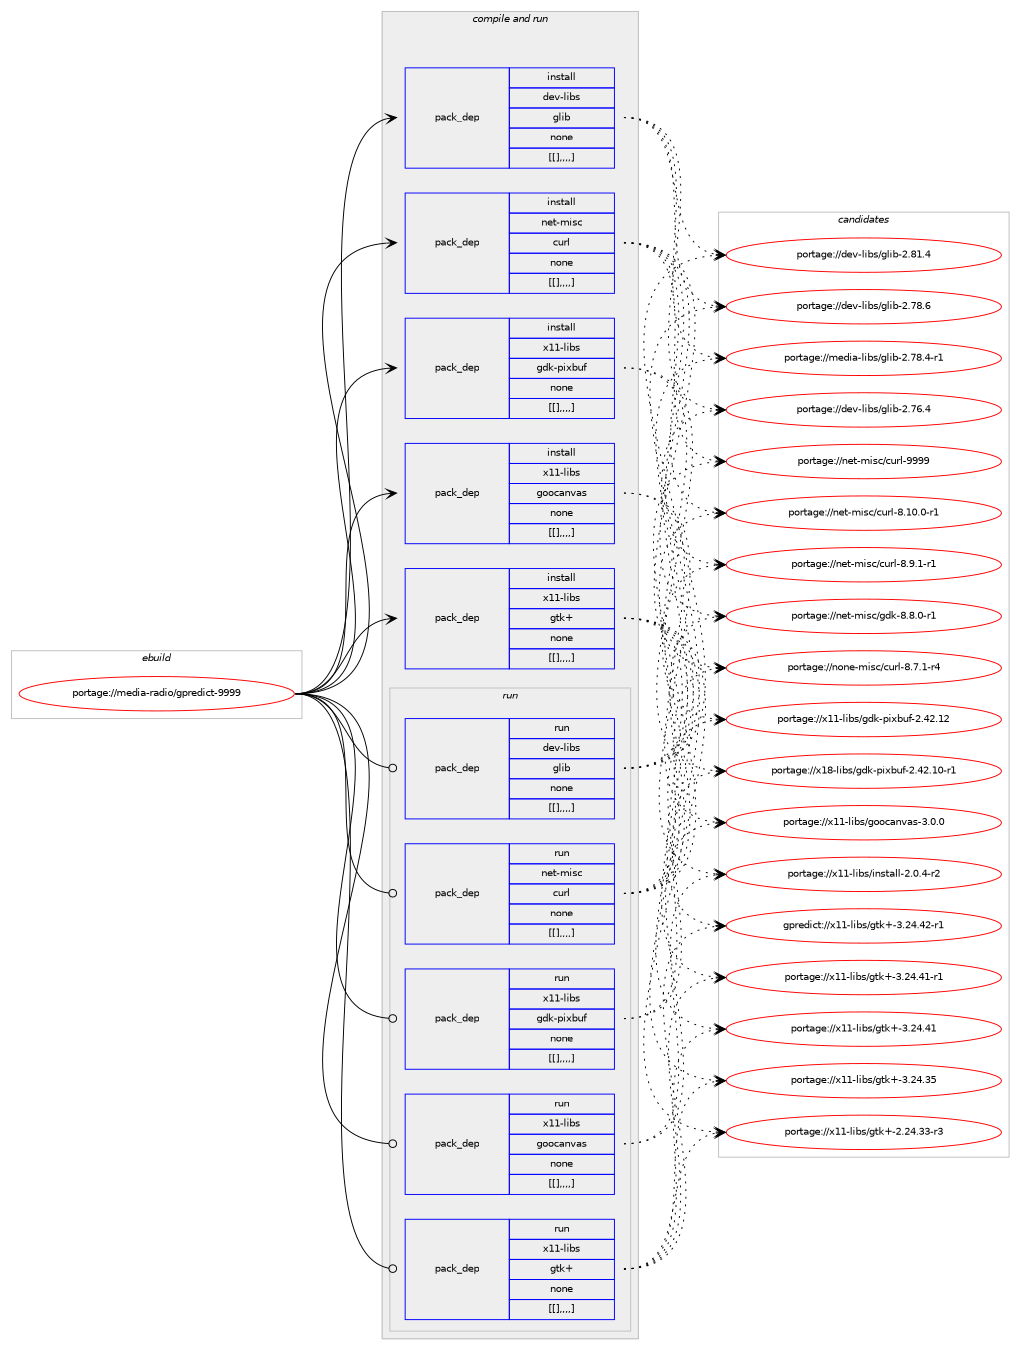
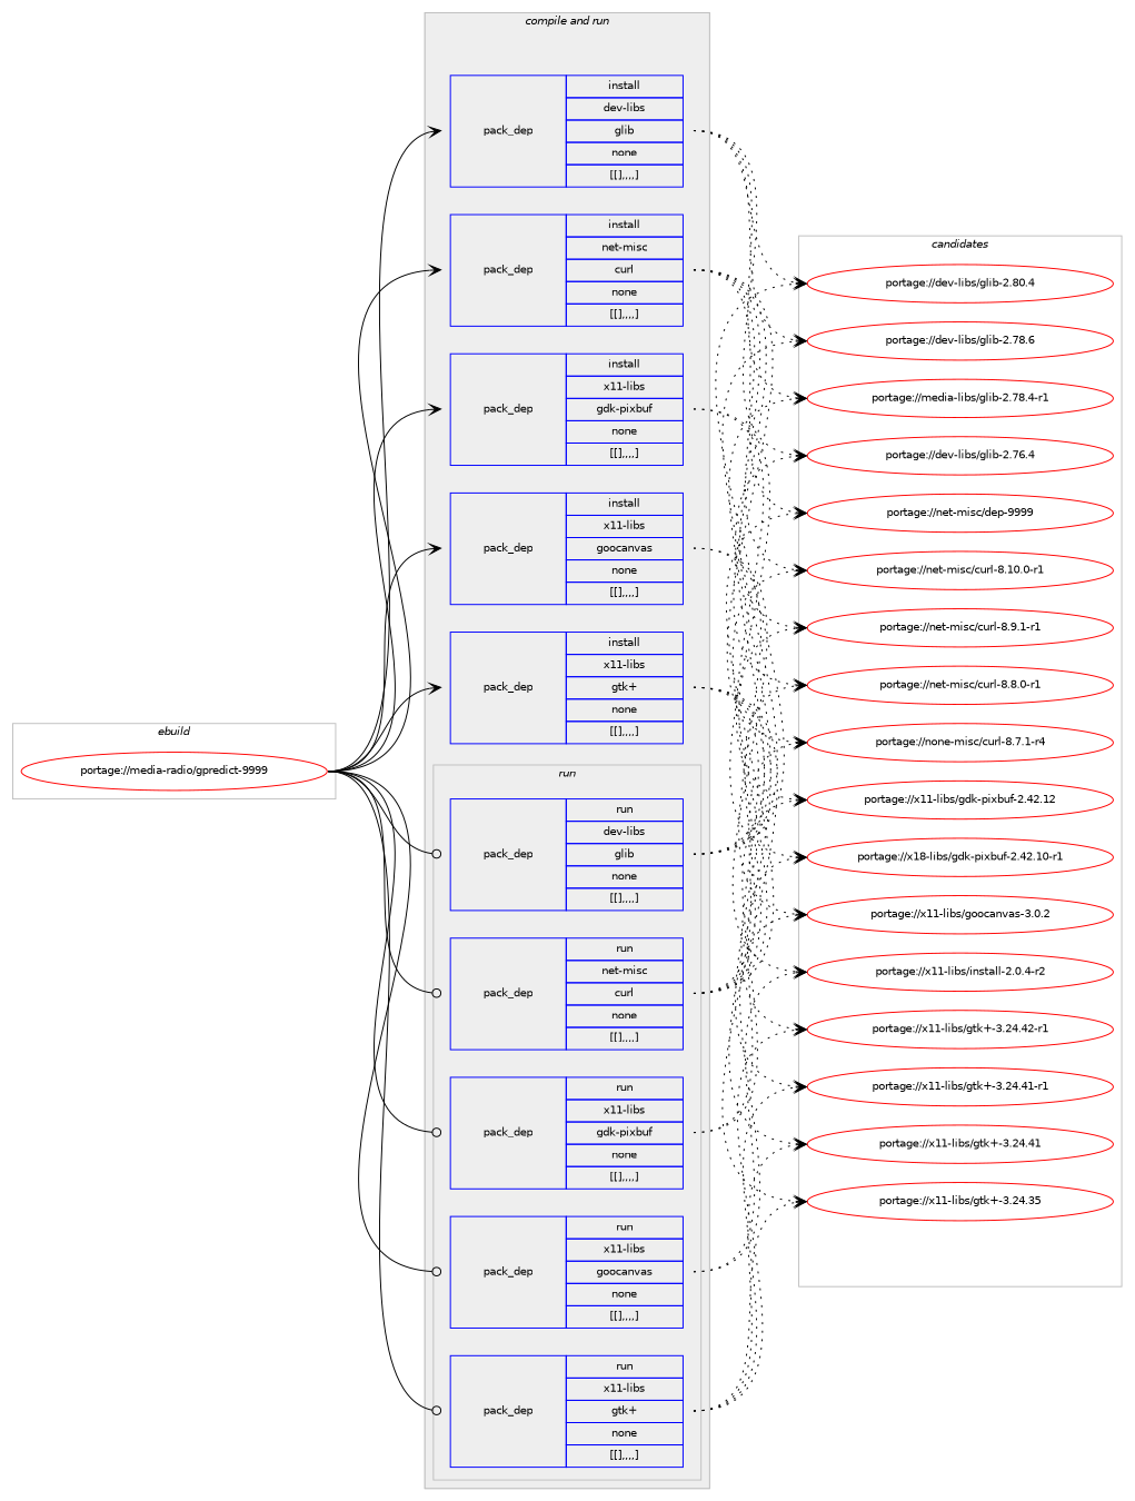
  digraph {
    compound=true
    concentrate=true
    fontname=Helvetica
    fontsize=10
    newrank=true
    rankdir=LR
    ranksep=1.5
    node [color=red fontname=Helvetica fontsize=10]
    edge [arrowhead=vee headport=w style=dotted tailport=e weight=100]
    n1 [label="portage://media-radio/gpredict-9999" width=4]
    n2 [color=blue label=<<TABLE BORDER="0" CELLBORDER="1" CELLSPACING="0" CELLPADDING="4" WIDTH="220"><TR><TD ROWSPAN="6" CELLPADDING="30">pack_dep</TD></TR><TR><TD WIDTH="110">install</TD></TR><TR><TD>dev-libs</TD></TR><TR><TD>glib</TD></TR><TR><TD>none</TD></TR><TR><TD>[[],,,,]</TD></TR></TABLE>> shape=none]
    n3 [color=blue label=<<TABLE BORDER="0" CELLBORDER="1" CELLSPACING="0" CELLPADDING="4" WIDTH="220"><TR><TD ROWSPAN="6" CELLPADDING="30">pack_dep</TD></TR><TR><TD WIDTH="110">install</TD></TR><TR><TD>net-misc</TD></TR><TR><TD>curl</TD></TR><TR><TD>none</TD></TR><TR><TD>[[],,,,]</TD></TR></TABLE>> shape=none]
    n4 [color=blue label=<<TABLE BORDER="0" CELLBORDER="1" CELLSPACING="0" CELLPADDING="4" WIDTH="220"><TR><TD ROWSPAN="6" CELLPADDING="30">pack_dep</TD></TR><TR><TD WIDTH="110">install</TD></TR><TR><TD>x11-libs</TD></TR><TR><TD>gdk-pixbuf</TD></TR><TR><TD>none</TD></TR><TR><TD>[[],,,,]</TD></TR></TABLE>> shape=none]
    n5 [color=blue label=<<TABLE BORDER="0" CELLBORDER="1" CELLSPACING="0" CELLPADDING="4" WIDTH="220"><TR><TD ROWSPAN="6" CELLPADDING="30">pack_dep</TD></TR><TR><TD WIDTH="110">install</TD></TR><TR><TD>x11-libs</TD></TR><TR><TD>goocanvas</TD></TR><TR><TD>none</TD></TR><TR><TD>[[],,,,]</TD></TR></TABLE>> shape=none]
    n6 [color=blue label=<<TABLE BORDER="0" CELLBORDER="1" CELLSPACING="0" CELLPADDING="4" WIDTH="220"><TR><TD ROWSPAN="6" CELLPADDING="30">pack_dep</TD></TR><TR><TD WIDTH="110">install</TD></TR><TR><TD>x11-libs</TD></TR><TR><TD>gtk+</TD></TR><TR><TD>none</TD></TR><TR><TD>[[],,,,]</TD></TR></TABLE>> shape=none]
    n7 [color=blue label=<<TABLE BORDER="0" CELLBORDER="1" CELLSPACING="0" CELLPADDING="4" WIDTH="220"><TR><TD ROWSPAN="6" CELLPADDING="30">pack_dep</TD></TR><TR><TD WIDTH="110">run</TD></TR><TR><TD>dev-libs</TD></TR><TR><TD>glib</TD></TR><TR><TD>none</TD></TR><TR><TD>[[],,,,]</TD></TR></TABLE>> shape=none]
    n8 [color=blue label=<<TABLE BORDER="0" CELLBORDER="1" CELLSPACING="0" CELLPADDING="4" WIDTH="220"><TR><TD ROWSPAN="6" CELLPADDING="30">pack_dep</TD></TR><TR><TD WIDTH="110">run</TD></TR><TR><TD>net-misc</TD></TR><TR><TD>curl</TD></TR><TR><TD>none</TD></TR><TR><TD>[[],,,,]</TD></TR></TABLE>> shape=none]
    n9 [color=blue label=<<TABLE BORDER="0" CELLBORDER="1" CELLSPACING="0" CELLPADDING="4" WIDTH="220"><TR><TD ROWSPAN="6" CELLPADDING="30">pack_dep</TD></TR><TR><TD WIDTH="110">run</TD></TR><TR><TD>x11-libs</TD></TR><TR><TD>gdk-pixbuf</TD></TR><TR><TD>none</TD></TR><TR><TD>[[],,,,]</TD></TR></TABLE>> shape=none]
    n10 [color=blue label=<<TABLE BORDER="0" CELLBORDER="1" CELLSPACING="0" CELLPADDING="4" WIDTH="220"><TR><TD ROWSPAN="6" CELLPADDING="30">pack_dep</TD></TR><TR><TD WIDTH="110">run</TD></TR><TR><TD>x11-libs</TD></TR><TR><TD>goocanvas</TD></TR><TR><TD>none</TD></TR><TR><TD>[[],,,,]</TD></TR></TABLE>> shape=none]
    n11 [color=blue label=<<TABLE BORDER="0" CELLBORDER="1" CELLSPACING="0" CELLPADDING="4" WIDTH="220"><TR><TD ROWSPAN="6" CELLPADDING="30">pack_dep</TD></TR><TR><TD WIDTH="110">run</TD></TR><TR><TD>x11-libs</TD></TR><TR><TD>gtk+</TD></TR><TR><TD>none</TD></TR><TR><TD>[[],,,,]</TD></TR></TABLE>> shape=none]
-   n12 [label="portage://dev-libs/glib-2.81.4" width=4]
+   n12 [label="portage://dev-libs/glib-2.80.4" width=4]
    n13 [label="portage://dev-libs/glib-2.78.6" width=4]
    n14 [label="portage://media-libs/glib-2.78.4-r1" width=4]
    n15 [label="portage://dev-libs/glib-2.76.4" width=4]
-   n16 [label="portage://net-misc/curl-9999" width=4]
+   n16 [label="portage://net-misc/dep-9999" width=4]
    n17 [label="portage://net-misc/curl-8.10.0-r1" width=4]
    n18 [label="portage://net-misc/curl-8.9.1-r1" width=4]
-   n19 [label="portage://net-misc/gdk-8.8.0-r1" width=4]
+   n19 [label="portage://net-misc/curl-8.8.0-r1" width=4]
    n20 [label="portage://none-misc/curl-8.7.1-r4" width=4]
    n21 [label="portage://x11-libs/gdk-pixbuf-2.42.12" width=4]
    n22 [label="portage://x18-libs/gdk-pixbuf-2.42.10-r1" width=4]
-   n23 [label="portage://x11-libs/goocanvas-3.0.0" width=4]
+   n23 [label="portage://x11-libs/goocanvas-3.0.2" width=4]
    n24 [label="portage://x11-libs/install-2.0.4-r2" width=4]
-   n25 [label="gpredict://x11-libs/gtk+-3.24.42-r1" width=4]
+   n25 [label="portage://x11-libs/gtk+-3.24.42-r1" width=4]
    n26 [label="portage://x11-libs/gtk+-3.24.41-r1" width=4]
    n27 [label="portage://x11-libs/gtk+-3.24.41" width=4]
    n28 [label="portage://x11-libs/gtk+-3.24.35" width=4]
-   n29 [label="portage://x11-libs/gtk+-2.24.33-r3" width=4]
    subgraph cluster_1 {
      color=gray
      label=<<i>ebuild</i>>
      n1
    }
    subgraph cluster_2 {
      color=gray
      label=<<i>dependencies</i>>
      subgraph cluster_3 {
        color=gray
        fillcolor="#eeeeee"
        label=<<i>compile</i>>
        style=filled
        subgraph sub_4 {
          color=gray
          fillcolor="#eeeeee"
          label=<<i>compile</i>>
          style=filled
          n2
        }
        subgraph sub_5 {
          color=gray
          fillcolor="#eeeeee"
          label=<<i>compile</i>>
          style=filled
          n3
        }
        subgraph sub_6 {
          color=gray
          fillcolor="#eeeeee"
          label=<<i>compile</i>>
          style=filled
          n4
        }
        subgraph sub_7 {
          color=gray
          fillcolor="#eeeeee"
          label=<<i>compile</i>>
          style=filled
          n5
        }
        subgraph sub_8 {
          color=gray
          fillcolor="#eeeeee"
          label=<<i>compile</i>>
          style=filled
          n6
        }
      }
      subgraph cluster_9 {
        color=gray
        fillcolor="#eeeeee"
        label=<<i>compile and run</i>>
        style=filled
      }
      subgraph cluster_10 {
        color=gray
        fillcolor="#eeeeee"
        label=<<i>run</i>>
        style=filled
        subgraph sub_11 {
          color=gray
          fillcolor="#eeeeee"
          label=<<i>run</i>>
          style=filled
          n7
        }
        subgraph sub_12 {
          color=gray
          fillcolor="#eeeeee"
          label=<<i>run</i>>
          style=filled
          n8
        }
        subgraph sub_13 {
          color=gray
          fillcolor="#eeeeee"
          label=<<i>run</i>>
          style=filled
          n9
        }
        subgraph sub_14 {
          color=gray
          fillcolor="#eeeeee"
          label=<<i>run</i>>
          style=filled
          n10
        }
        subgraph sub_15 {
          color=gray
          fillcolor="#eeeeee"
          label=<<i>run</i>>
          style=filled
          n11
        }
      }
    }
    subgraph cluster_16 {
      color=gray
      label=<<i>candidates</i>>
      rank=same
      subgraph sub_17 {
        color=black
        label=<<i>candidates</i>>
        nodesep=1
        rank=same
        n12
        n13
        n14
        n15
      }
      subgraph sub_18 {
        color=black
        label=<<i>candidates</i>>
        nodesep=1
        rank=same
        n16
        n17
        n18
        n19
        n20
      }
      subgraph sub_19 {
        color=black
        label=<<i>candidates</i>>
        nodesep=1
        rank=same
        n21
        n22
      }
      subgraph sub_20 {
        color=black
        label=<<i>candidates</i>>
        nodesep=1
        rank=same
        n23
        n24
      }
      subgraph sub_21 {
        color=black
        label=<<i>candidates</i>>
        nodesep=1
        rank=same
        n25
        n26
        n27
        n28
-       n29
      }
      subgraph sub_22 {
        color=black
        label=<<i>candidates</i>>
        nodesep=1
        rank=same
        n12
        n13
        n14
        n15
      }
      subgraph sub_23 {
        color=black
        label=<<i>candidates</i>>
        nodesep=1
        rank=same
        n16
        n17
        n18
        n19
        n20
      }
      subgraph sub_24 {
        color=black
        label=<<i>candidates</i>>
        nodesep=1
        rank=same
        n21
        n22
      }
      subgraph sub_25 {
        color=black
        label=<<i>candidates</i>>
        nodesep=1
        rank=same
        n23
        n24
      }
      subgraph sub_26 {
        color=black
        label=<<i>candidates</i>>
        nodesep=1
        rank=same
        n25
        n26
        n27
        n28
-       n29
      }
    }
    n1 -> n2 [style=solid weight=20]
    n1 -> n3 [style=solid weight=20]
    n1 -> n4 [style=solid weight=20]
    n1 -> n5 [style=solid weight=20]
    n1 -> n6 [style=solid weight=20]
    n1 -> n7 [arrowhead=odot style=solid weight=20]
    n1 -> n8 [arrowhead=odot style=solid weight=20]
    n1 -> n9 [arrowhead=odot style=solid weight=20]
    n1 -> n10 [arrowhead=odot style=solid weight=20]
    n1 -> n11 [arrowhead=odot style=solid weight=20]
    n2 -> n12
    n2 -> n13
    n2 -> n14
    n2 -> n15
    n3 -> n16
    n3 -> n17
    n3 -> n18
    n3 -> n19
    n3 -> n20
    n4 -> n21
    n4 -> n22
    n5 -> n23
    n5 -> n24
    n6 -> n25
    n6 -> n26
    n6 -> n27
    n6 -> n28
-   n6 -> n29
    n7 -> n12
    n7 -> n13
    n7 -> n14
    n7 -> n15
    n8 -> n16
    n8 -> n17
    n8 -> n18
    n8 -> n19
    n8 -> n20
    n9 -> n21
    n9 -> n22
    n10 -> n23
    n10 -> n24
    n11 -> n25
    n11 -> n26
    n11 -> n27
    n11 -> n28
-   n11 -> n29
  }
